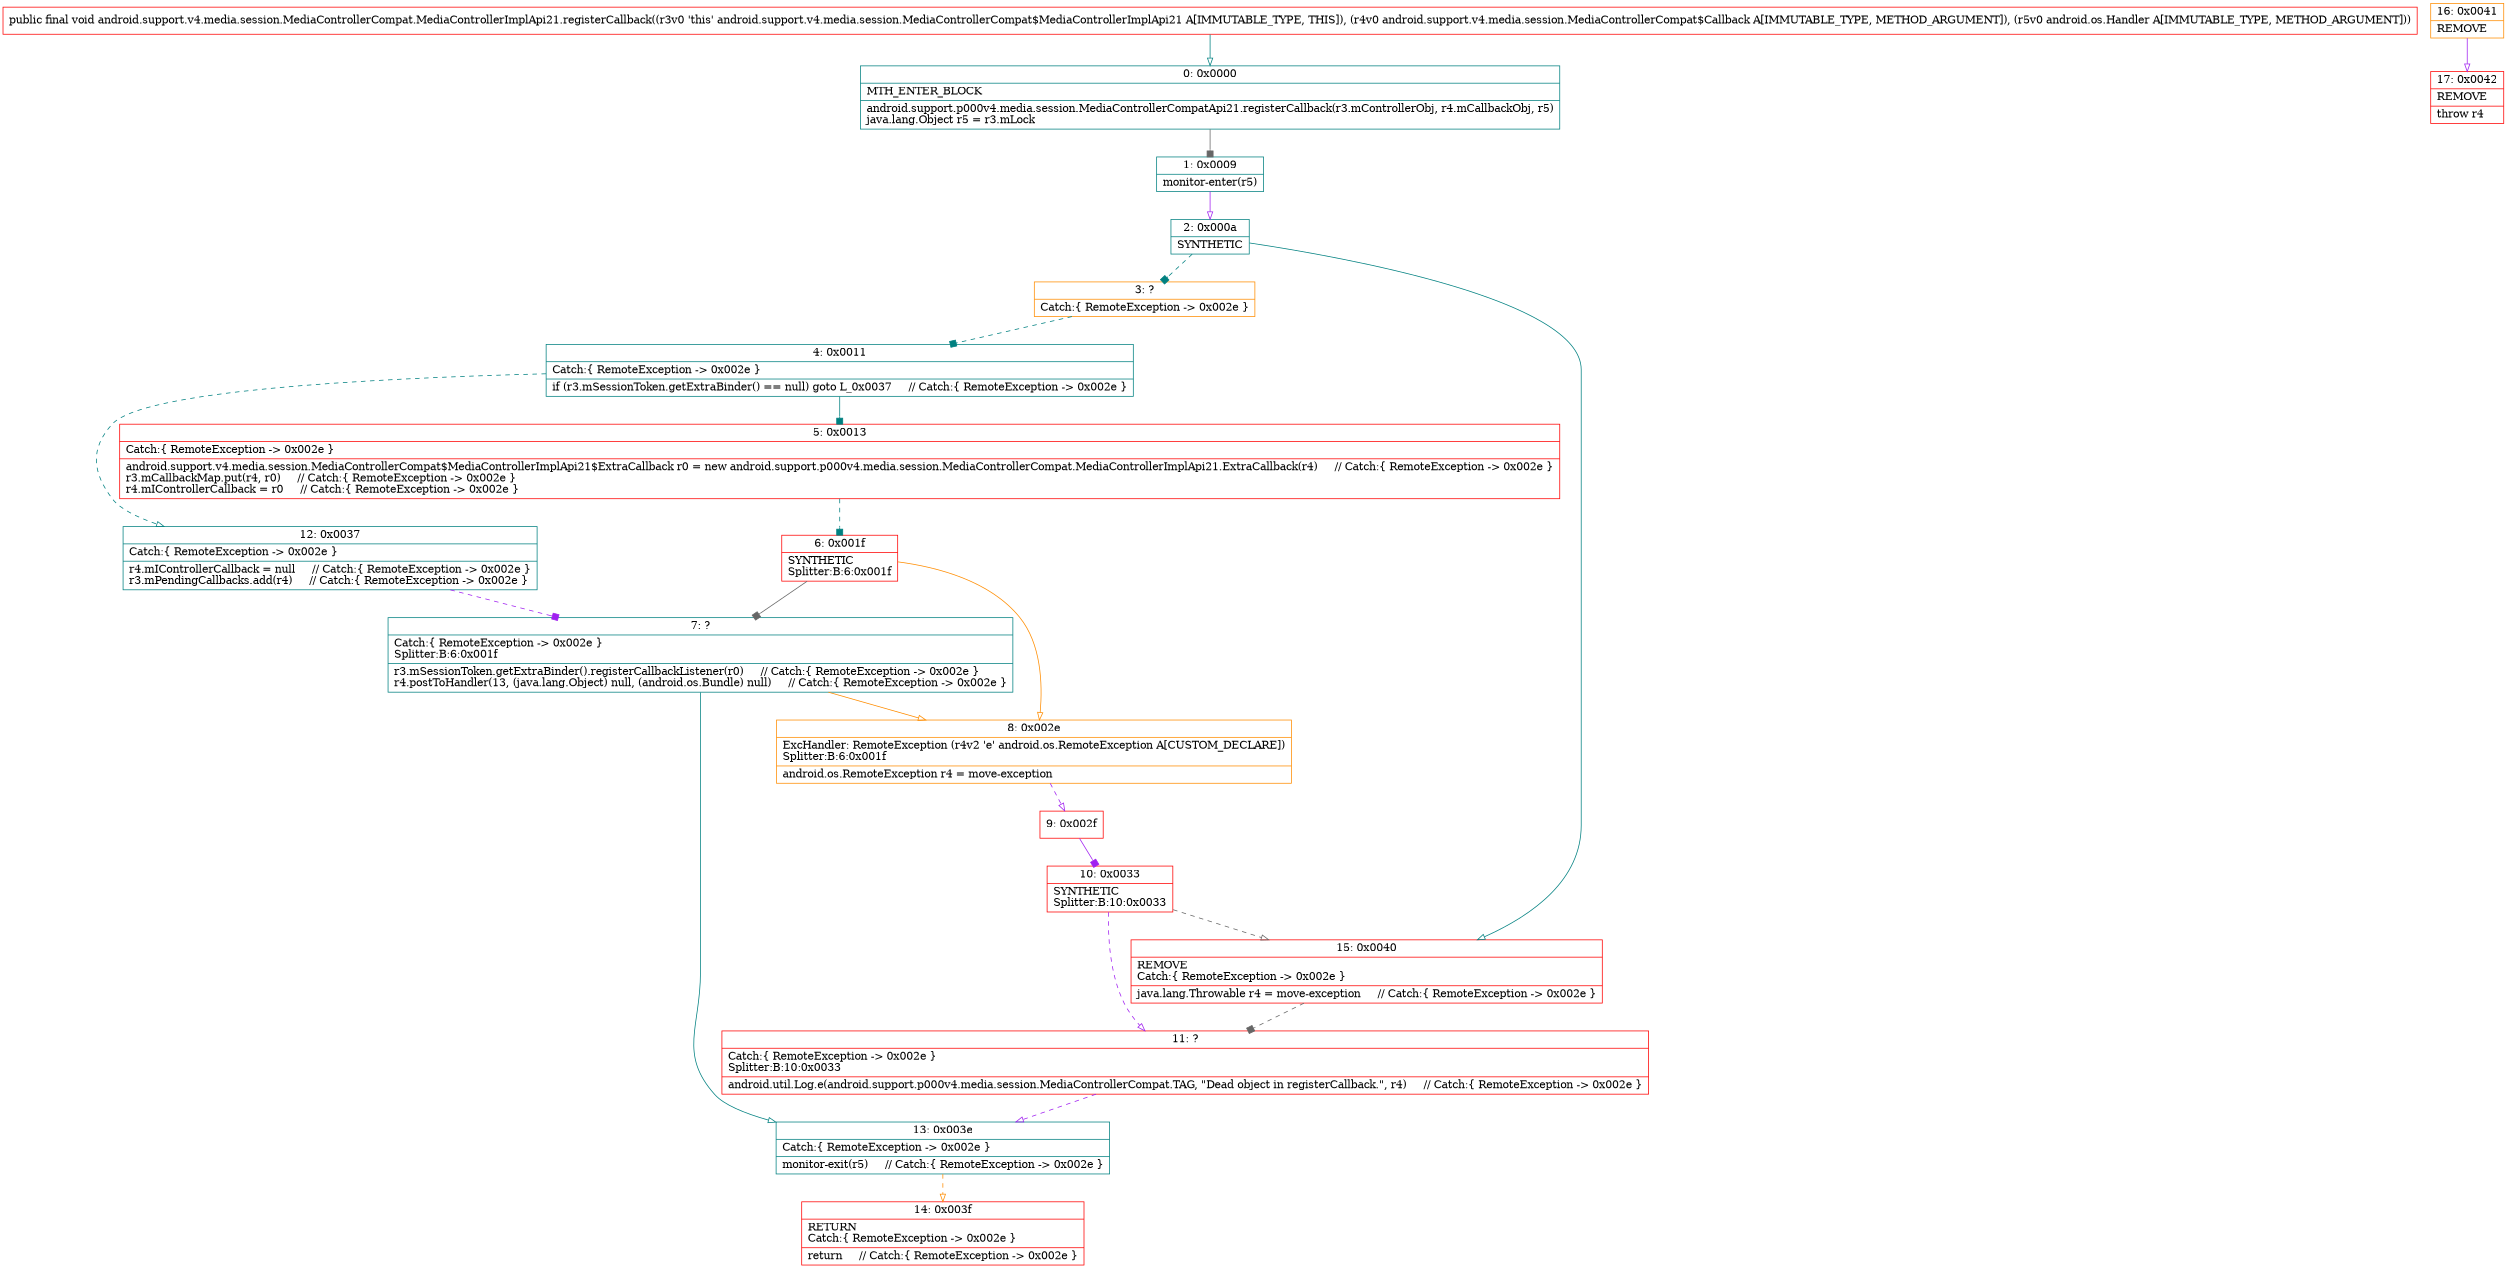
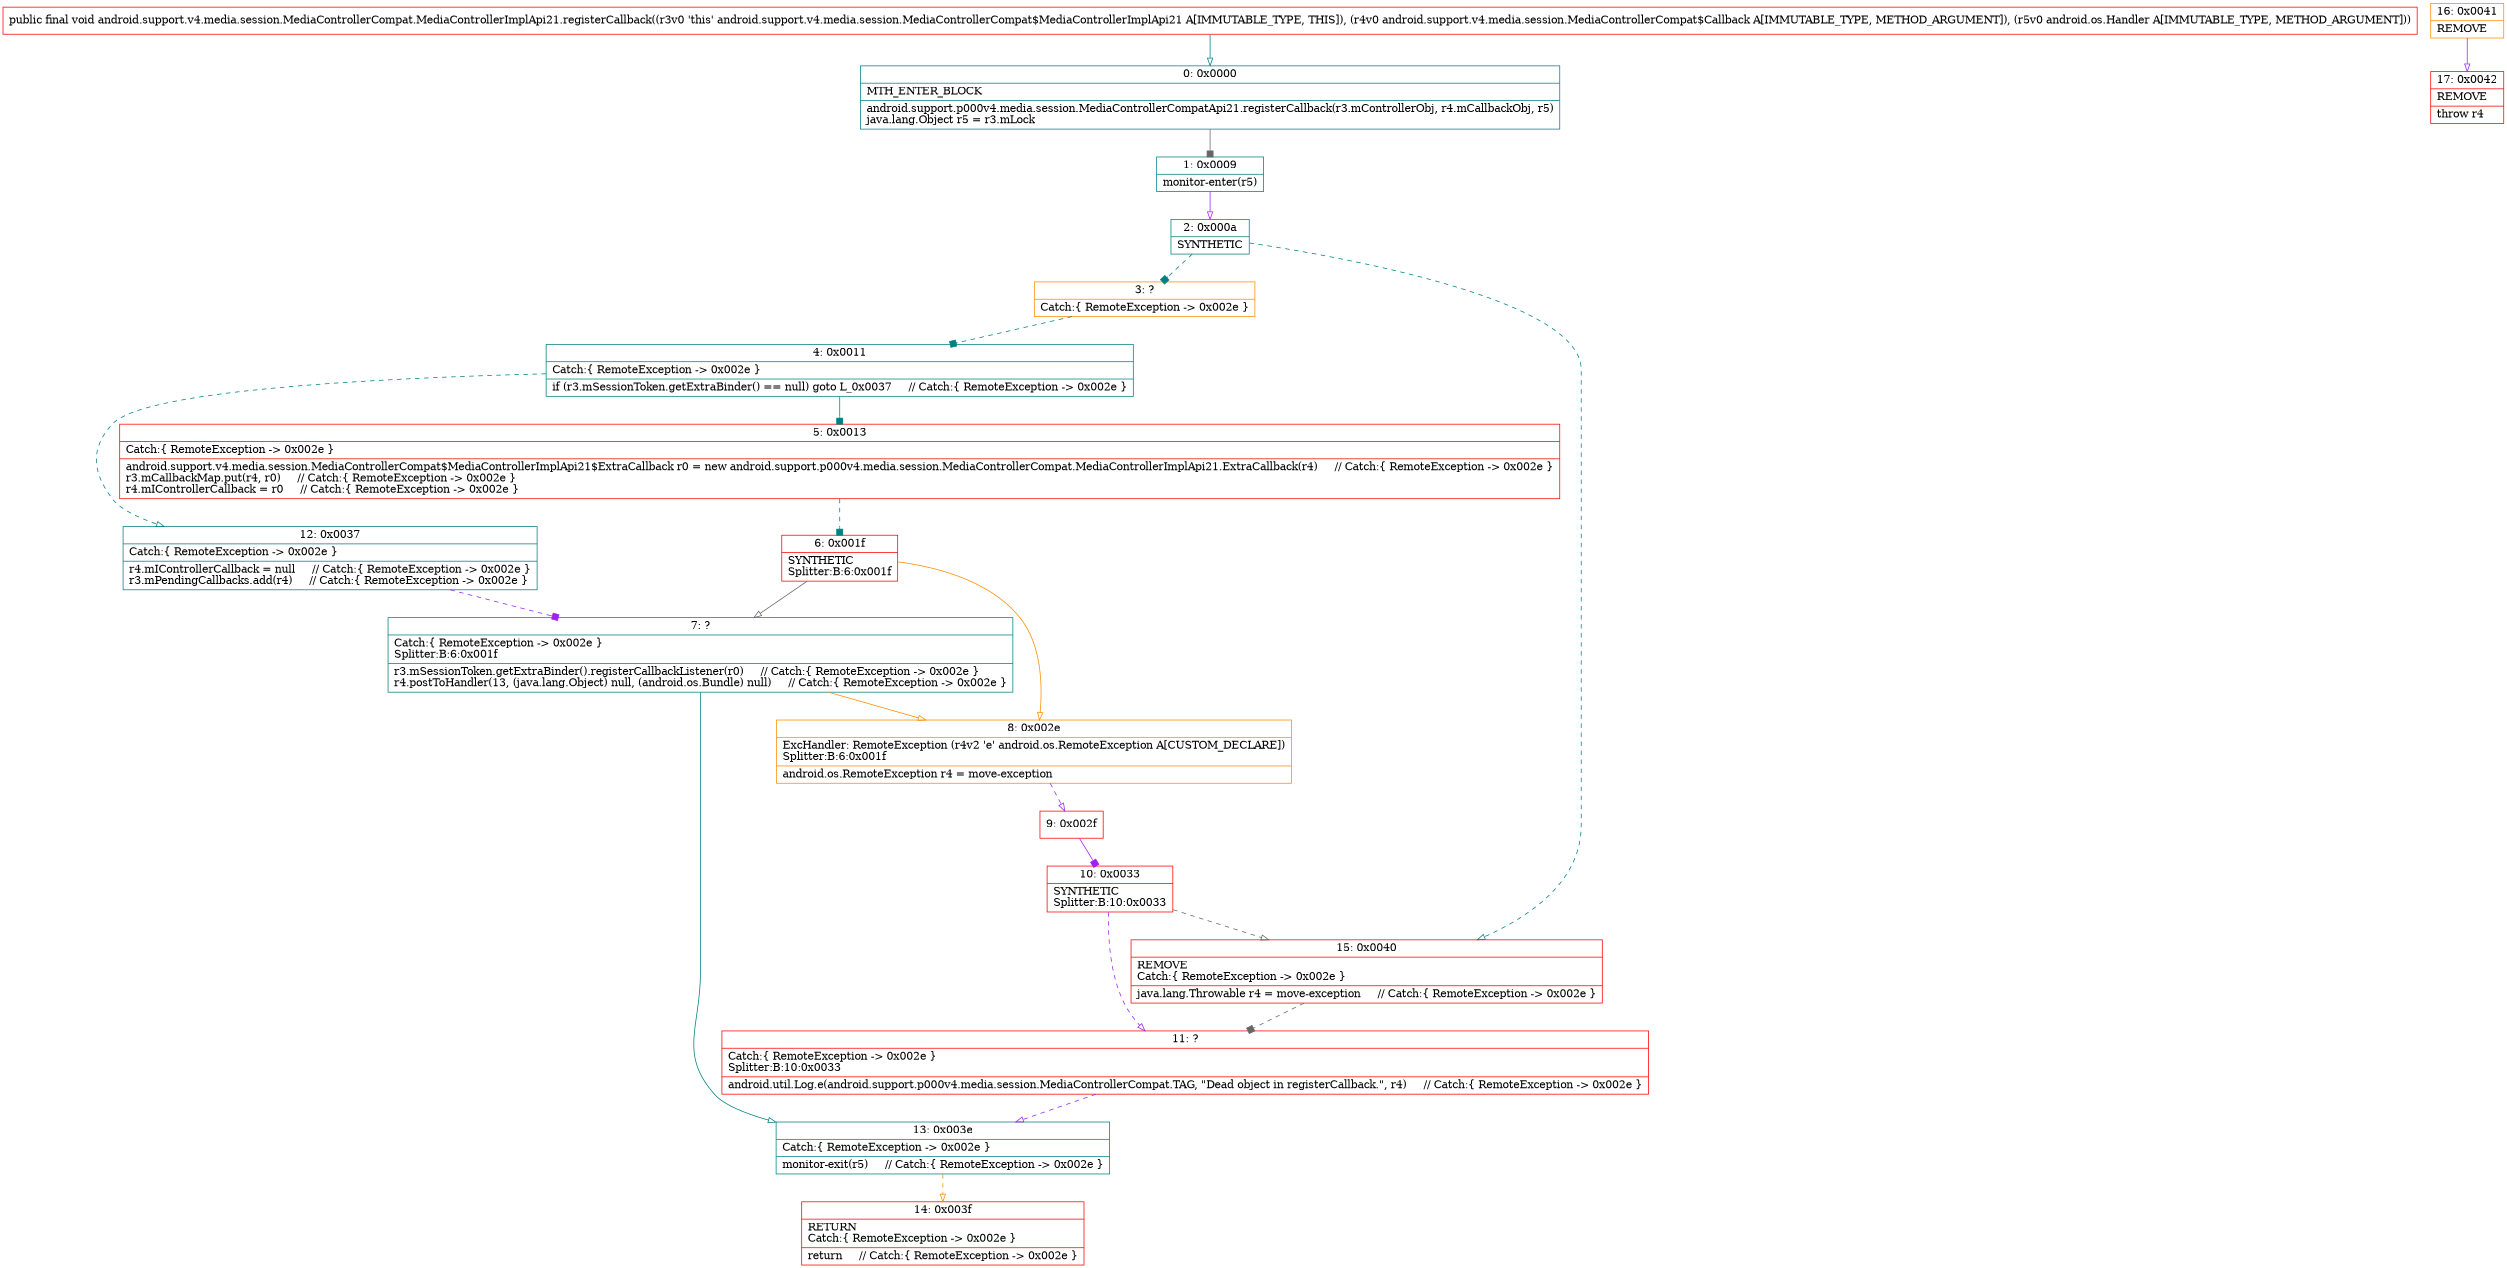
  digraph {
    node [color=red shape=record]
    edge [arrowhead=onormal color=teal style=solid]
    n1 [color=teal label="{0\:\ 0x0000|MTH_ENTER_BLOCK\l|android.support.p000v4.media.session.MediaControllerCompatApi21.registerCallback(r3.mControllerObj, r4.mCallbackObj, r5)\ljava.lang.Object r5 = r3.mLock\l}"]
    n2 [color=teal label="{1\:\ 0x0009|monitor\-enter(r5)\l}"]
    n3 [color=teal label="{2\:\ 0x000a|SYNTHETIC\l}"]
    n4 [color=darkorange label="{3\:\ ?|Catch:\{ RemoteException \-\> 0x002e \}\l}"]
    n5 [label="{15\:\ 0x0040|REMOVE\lCatch:\{ RemoteException \-\> 0x002e \}\l|java.lang.Throwable r4 = move\-exception     \/\/ Catch:\{ RemoteException \-\> 0x002e \}\l}"]
    n6 [color=teal label="{4\:\ 0x0011|Catch:\{ RemoteException \-\> 0x002e \}\l|if (r3.mSessionToken.getExtraBinder() == null) goto L_0x0037     \/\/ Catch:\{ RemoteException \-\> 0x002e \}\l}"]
    n7 [label="{11\:\ ?|Catch:\{ RemoteException \-\> 0x002e \}\lSplitter:B:10:0x0033\l|android.util.Log.e(android.support.p000v4.media.session.MediaControllerCompat.TAG, \"Dead object in registerCallback.\", r4)     \/\/ Catch:\{ RemoteException \-\> 0x002e \}\l}"]
    n8 [label="{5\:\ 0x0013|Catch:\{ RemoteException \-\> 0x002e \}\l|android.support.v4.media.session.MediaControllerCompat$MediaControllerImplApi21$ExtraCallback r0 = new android.support.p000v4.media.session.MediaControllerCompat.MediaControllerImplApi21.ExtraCallback(r4)     \/\/ Catch:\{ RemoteException \-\> 0x002e \}\lr3.mCallbackMap.put(r4, r0)     \/\/ Catch:\{ RemoteException \-\> 0x002e \}\lr4.mIControllerCallback = r0     \/\/ Catch:\{ RemoteException \-\> 0x002e \}\l}"]
    n9 [color=teal label="{12\:\ 0x0037|Catch:\{ RemoteException \-\> 0x002e \}\l|r4.mIControllerCallback = null     \/\/ Catch:\{ RemoteException \-\> 0x002e \}\lr3.mPendingCallbacks.add(r4)     \/\/ Catch:\{ RemoteException \-\> 0x002e \}\l}"]
    n10 [label="{6\:\ 0x001f|SYNTHETIC\lSplitter:B:6:0x001f\l}"]
    n11 [color=teal label="{7\:\ ?|Catch:\{ RemoteException \-\> 0x002e \}\lSplitter:B:6:0x001f\l|r3.mSessionToken.getExtraBinder().registerCallbackListener(r0)     \/\/ Catch:\{ RemoteException \-\> 0x002e \}\lr4.postToHandler(13, (java.lang.Object) null, (android.os.Bundle) null)     \/\/ Catch:\{ RemoteException \-\> 0x002e \}\l}"]
    n12 [color=darkorange label="{8\:\ 0x002e|ExcHandler: RemoteException (r4v2 'e' android.os.RemoteException A[CUSTOM_DECLARE])\lSplitter:B:6:0x001f\l|android.os.RemoteException r4 = move\-exception\l}"]
    n13 [color=teal label="{13\:\ 0x003e|Catch:\{ RemoteException \-\> 0x002e \}\l|monitor\-exit(r5)     \/\/ Catch:\{ RemoteException \-\> 0x002e \}\l}"]
    n14 [label="{9\:\ 0x002f}"]
    n15 [label="{14\:\ 0x003f|RETURN\lCatch:\{ RemoteException \-\> 0x002e \}\l|return     \/\/ Catch:\{ RemoteException \-\> 0x002e \}\l}"]
    n16 [label="{10\:\ 0x0033|SYNTHETIC\lSplitter:B:10:0x0033\l}"]
    n17 [color=darkorange label="{16\:\ 0x0041|REMOVE\l}"]
    n18 [label="{17\:\ 0x0042|REMOVE\l|throw r4\l}"]
    n19 [label="{public final void android.support.v4.media.session.MediaControllerCompat.MediaControllerImplApi21.registerCallback((r3v0 'this' android.support.v4.media.session.MediaControllerCompat$MediaControllerImplApi21 A[IMMUTABLE_TYPE, THIS]), (r4v0 android.support.v4.media.session.MediaControllerCompat$Callback A[IMMUTABLE_TYPE, METHOD_ARGUMENT]), (r5v0 android.os.Handler A[IMMUTABLE_TYPE, METHOD_ARGUMENT])) }"]
    n1 -> n2 [arrowhead=box color=gray40]
    n2 -> n3 [color=purple]
    n3 -> n4 [arrowhead=box style=dashed]
-   n3 -> n5
+   n3 -> n5 [style=dashed]
    n4 -> n6 [arrowhead=box style=dashed]
    n5 -> n7 [arrowhead=box color=gray40 style=dashed]
    n6 -> n8 [arrowhead=box]
    n6 -> n9 [style=dashed]
    n7 -> n13 [color=purple style=dashed]
    n8 -> n10 [arrowhead=box style=dashed]
    n9 -> n11 [arrowhead=box color=purple style=dashed]
-   n10 -> n11 [arrowhead=box color=gray40]
+   n10 -> n11 [color=gray40]
    n10 -> n12 [color=darkorange]
    n11 -> n12 [color=darkorange]
    n11 -> n13
    n12 -> n14 [color=purple style=dashed]
    n13 -> n15 [color=darkorange style=dashed]
    n14 -> n16 [arrowhead=box color=purple]
    n16 -> n5 [color=gray40 style=dashed]
    n16 -> n7 [color=purple style=dashed]
    n17 -> n18 [color=purple]
    n19 -> n1
  }
